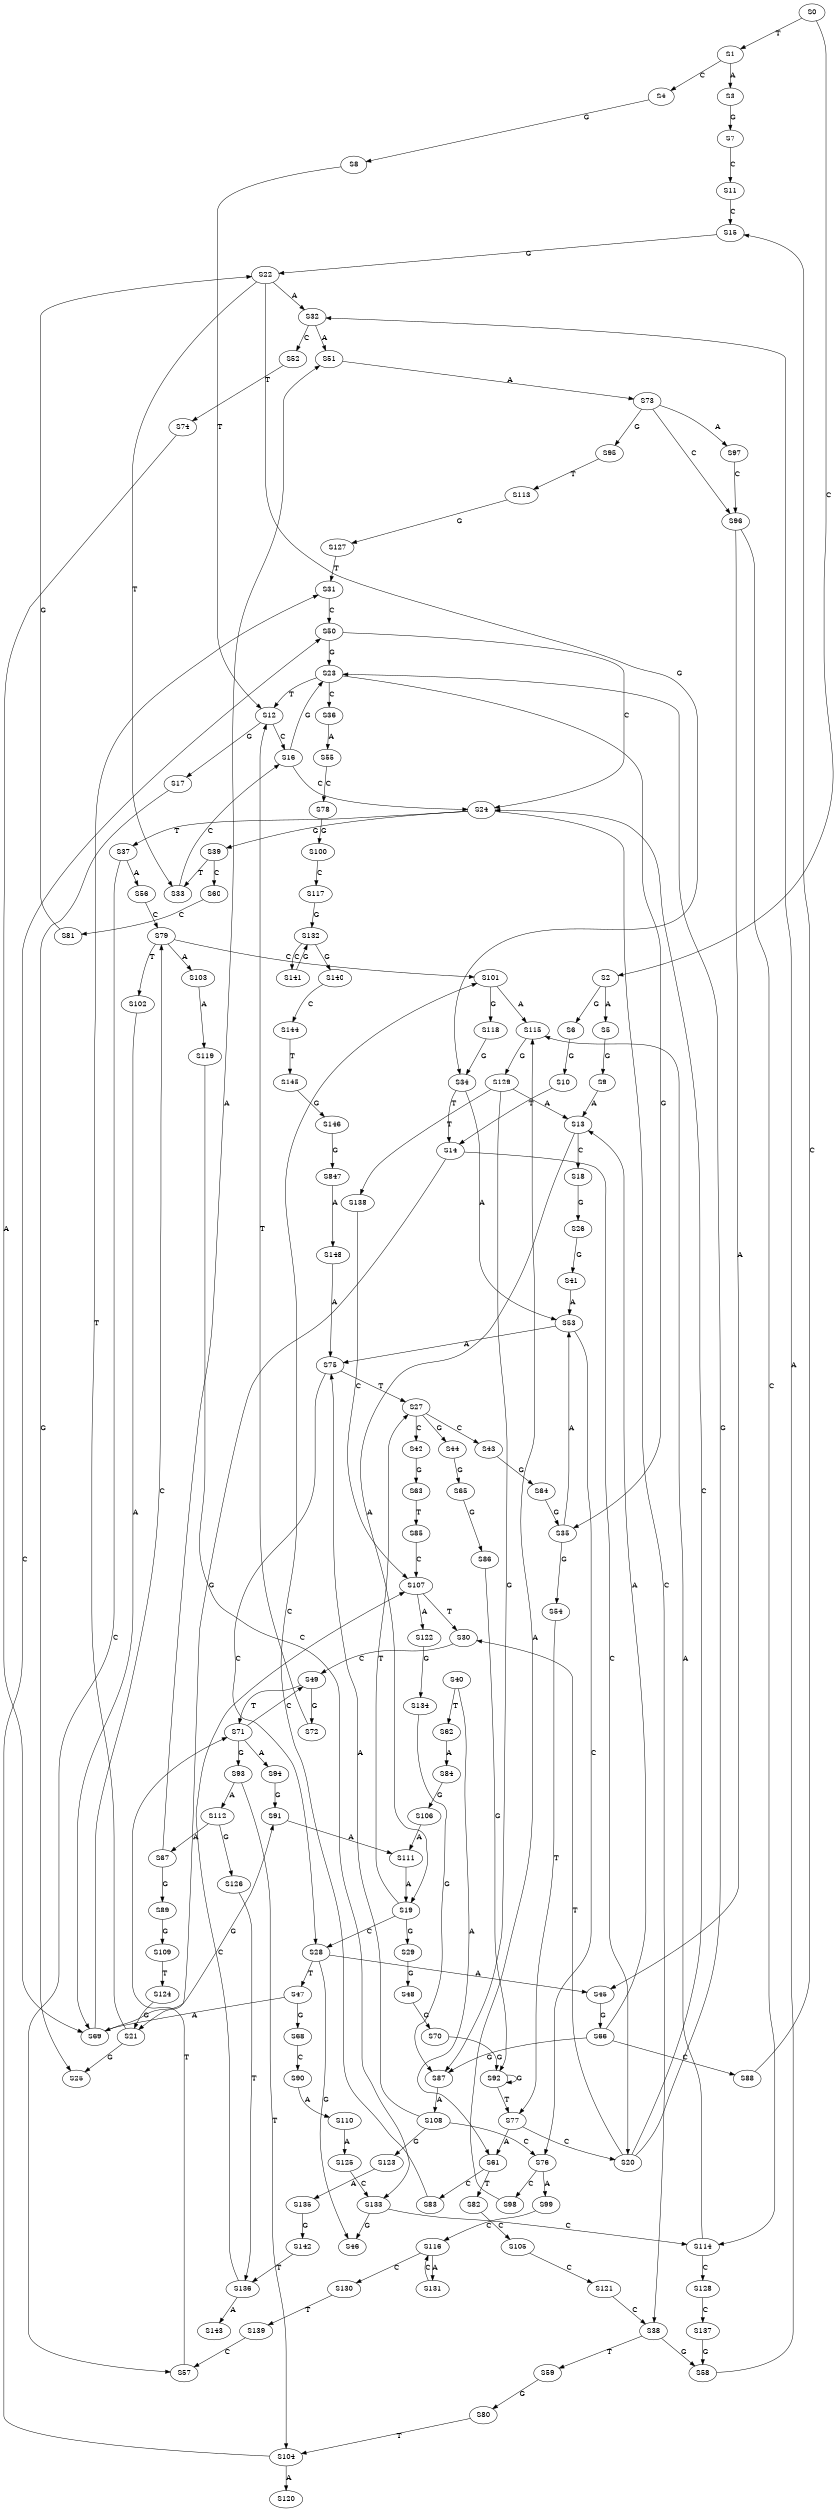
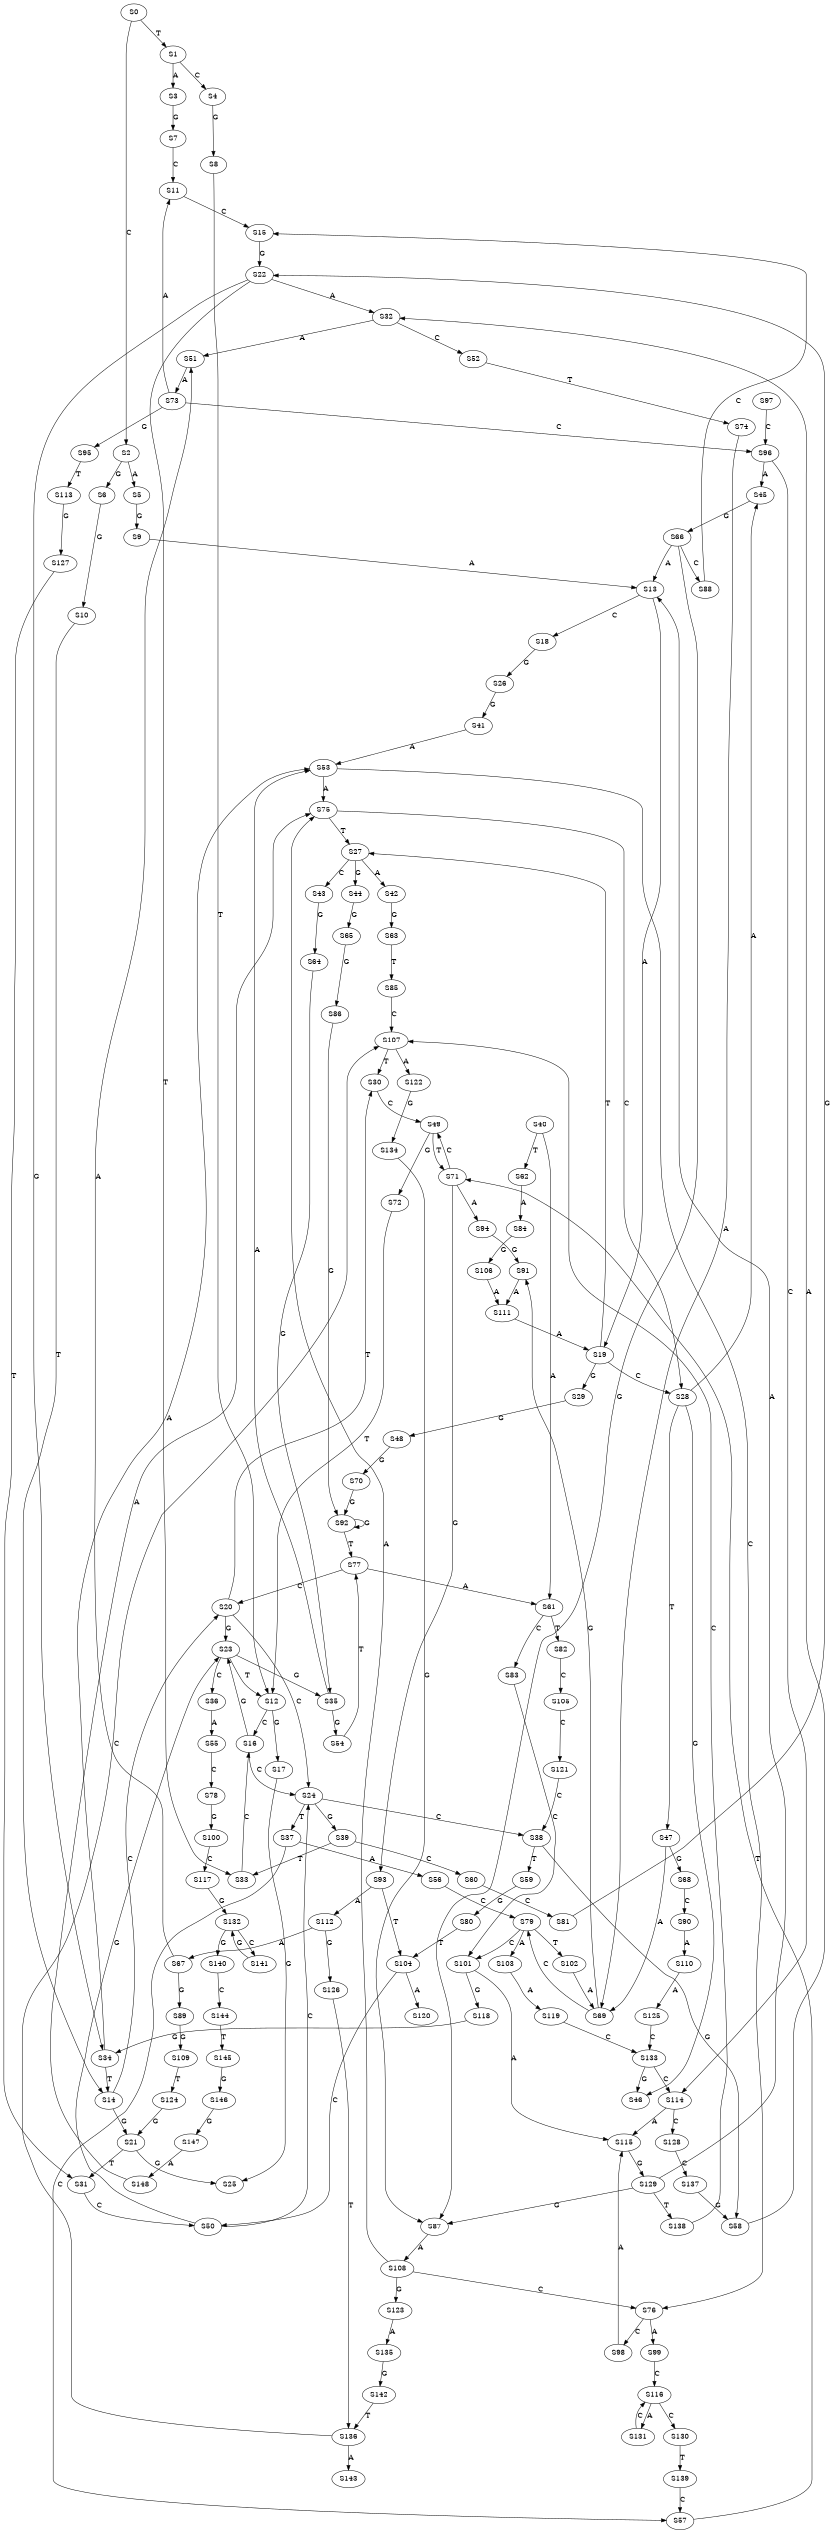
  strict digraph {
    S0
    S1
    S2
    S3
    S4
    S5
    S6
    S7
    S8
    S9
    S10
    S11
    S12
    S13
    S14
    S15
    S16
    S17
    S18
    S19
    S20
    S21
    S22
    S23
    S24
    S25
    S26
    S27
    S28
    S29
    S30
    S31
    S32
    S33
    S34
    S35
    S36
    S37
    S38
    S39
    S41
    S42
    S43
    S44
    S45
    S46
    S47
    S48
    S49
    S50
    S51
    S52
    S53
    S54
    S55
    S56
    S57
    S58
    S59
    S60
    S40
    S61
    S62
    S63
    S64
    S65
    S66
    S68
    S69
    S70
    S71
    S72
    S73
    S74
    S75
    S76
    S77
    S78
    S79
    S80
    S81
    S82
    S83
    S84
    S85
    S86
    S87
    S88
    S67
    S89
    S90
    S91
    S92
    S93
    S94
    S95
    S96
    S97
    S98
    S99
    S100
    S101
    S102
    S103
    S104
    S105
    S106
    S107
    S108
    S109
    S110
    S111
    S112
    S113
    S114
    S115
    S116
    S117
    S118
    S119
    S120
    S121
    S122
    S123
    S124
    S125
    S126
    S127
    S128
    S129
    S130
    S131
    S132
    S133
    S134
    S135
    S136
    S137
    S138
    S139
    S140
    S141
    S142
    S143
    S144
    S145
    S146
-   S147 [label=S847]
+   S147
    S148
    S0 -> S1 [label=T]
    S0 -> S2 [label=C]
    S1 -> S3 [label=A]
    S1 -> S4 [label=C]
    S2 -> S5 [label=A]
    S2 -> S6 [label=G]
    S3 -> S7 [label=G]
    S4 -> S8 [label=G]
    S5 -> S9 [label=G]
    S6 -> S10 [label=G]
    S7 -> S11 [label=C]
    S8 -> S12 [label=T]
    S9 -> S13 [label=A]
    S10 -> S14 [label=T]
    S11 -> S15 [label=C]
    S12 -> S16 [label=C]
    S12 -> S17 [label=G]
    S13 -> S18 [label=C]
    S13 -> S19 [label=A]
    S14 -> S20 [label=C]
    S14 -> S21 [label=G]
    S15 -> S22 [label=G]
    S16 -> S23 [label=G]
    S16 -> S24 [label=C]
    S17 -> S25 [label=G]
    S18 -> S26 [label=G]
    S19 -> S27 [label=T]
    S19 -> S28 [label=C]
    S19 -> S29 [label=G]
    S20 -> S23 [label=G]
    S20 -> S24 [label=C]
    S20 -> S30 [label=T]
    S21 -> S25 [label=G]
    S21 -> S31 [label=T]
    S22 -> S32 [label=A]
    S22 -> S33 [label=T]
    S22 -> S34 [label=G]
    S23 -> S12 [label=T]
    S23 -> S35 [label=G]
    S23 -> S36 [label=C]
    S24 -> S37 [label=T]
    S24 -> S38 [label=C]
    S24 -> S39 [label=G]
    S26 -> S41 [label=G]
-   S27 -> S42 [label=C]
+   S27 -> S42 [label=A]
    S27 -> S43 [label=C]
    S27 -> S44 [label=G]
    S28 -> S45 [label=A]
    S28 -> S46 [label=G]
    S28 -> S47 [label=T]
    S29 -> S48 [label=G]
    S30 -> S49 [label=C]
    S31 -> S50 [label=C]
    S32 -> S51 [label=A]
    S32 -> S52 [label=C]
    S33 -> S16 [label=C]
    S34 -> S14 [label=T]
    S34 -> S53 [label=A]
    S35 -> S53 [label=A]
    S35 -> S54 [label=G]
    S36 -> S55 [label=A]
    S37 -> S56 [label=A]
    S37 -> S57 [label=C]
    S38 -> S58 [label=G]
    S38 -> S59 [label=T]
    S39 -> S33 [label=T]
    S39 -> S60 [label=C]
    S41 -> S53 [label=A]
    S42 -> S63 [label=G]
    S43 -> S64 [label=G]
    S44 -> S65 [label=G]
    S45 -> S66 [label=G]
    S47 -> S68 [label=G]
    S47 -> S69 [label=A]
    S48 -> S70 [label=G]
    S49 -> S71 [label=T]
    S49 -> S72 [label=G]
    S50 -> S23 [label=G]
    S50 -> S24 [label=C]
    S51 -> S73 [label=A]
    S52 -> S74 [label=T]
    S53 -> S75 [label=A]
    S53 -> S76 [label=C]
    S54 -> S77 [label=T]
    S55 -> S78 [label=C]
    S56 -> S79 [label=C]
    S57 -> S71 [label=T]
    S58 -> S32 [label=A]
    S59 -> S80 [label=G]
    S60 -> S81 [label=C]
    S40 -> S61 [label=A]
    S40 -> S62 [label=T]
    S61 -> S82 [label=T]
    S61 -> S83 [label=C]
    S62 -> S84 [label=A]
    S63 -> S85 [label=T]
    S64 -> S35 [label=G]
    S65 -> S86 [label=G]
    S66 -> S13 [label=A]
    S66 -> S87 [label=G]
    S66 -> S88 [label=C]
    S68 -> S90 [label=C]
    S69 -> S79 [label=C]
    S69 -> S91 [label=G]
    S70 -> S92 [label=G]
    S71 -> S49 [label=C]
    S71 -> S93 [label=G]
    S71 -> S94 [label=A]
    S72 -> S12 [label=T]
    S73 -> S95 [label=G]
    S73 -> S96 [label=C]
-   S73 -> S97 [label=A]
+   S73 -> S11 [label=A]
    S74 -> S69 [label=A]
    S75 -> S27 [label=T]
    S75 -> S28 [label=C]
    S76 -> S98 [label=C]
    S76 -> S99 [label=A]
    S77 -> S20 [label=C]
    S77 -> S61 [label=A]
    S78 -> S100 [label=G]
    S79 -> S101 [label=C]
    S79 -> S102 [label=T]
    S79 -> S103 [label=A]
    S80 -> S104 [label=T]
    S81 -> S22 [label=G]
    S82 -> S105 [label=C]
    S83 -> S101 [label=C]
    S84 -> S106 [label=G]
    S85 -> S107 [label=C]
    S86 -> S92 [label=G]
    S87 -> S108 [label=A]
    S88 -> S15 [label=C]
    S67 -> S51 [label=A]
    S67 -> S89 [label=G]
    S89 -> S109 [label=G]
    S90 -> S110 [label=A]
    S91 -> S111 [label=A]
    S92 -> S77 [label=T]
    S92 -> S92 [label=G]
    S93 -> S104 [label=T]
    S93 -> S112 [label=A]
    S94 -> S91 [label=G]
    S95 -> S113 [label=T]
    S96 -> S45 [label=A]
    S96 -> S114 [label=C]
    S97 -> S96 [label=C]
    S98 -> S115 [label=A]
    S99 -> S116 [label=C]
    S100 -> S117 [label=C]
    S101 -> S115 [label=A]
    S101 -> S118 [label=G]
    S102 -> S69 [label=A]
    S103 -> S119 [label=A]
    S104 -> S50 [label=C]
    S104 -> S120 [label=A]
    S105 -> S121 [label=C]
    S106 -> S111 [label=A]
    S107 -> S30 [label=T]
    S107 -> S122 [label=A]
    S108 -> S75 [label=A]
    S108 -> S76 [label=C]
    S108 -> S123 [label=G]
    S109 -> S124 [label=T]
    S110 -> S125 [label=A]
    S111 -> S19 [label=A]
    S112 -> S67 [label=A]
    S112 -> S126 [label=G]
    S113 -> S127 [label=G]
    S114 -> S115 [label=A]
    S114 -> S128 [label=C]
    S115 -> S129 [label=G]
    S116 -> S130 [label=C]
    S116 -> S131 [label=A]
    S117 -> S132 [label=G]
    S118 -> S34 [label=G]
    S119 -> S133 [label=C]
    S121 -> S38 [label=C]
    S122 -> S134 [label=G]
    S123 -> S135 [label=A]
    S124 -> S21 [label=G]
    S125 -> S133 [label=C]
    S126 -> S136 [label=T]
    S127 -> S31 [label=T]
    S128 -> S137 [label=C]
    S129 -> S13 [label=A]
    S129 -> S87 [label=G]
    S129 -> S138 [label=T]
    S130 -> S139 [label=T]
    S131 -> S116 [label=C]
    S132 -> S140 [label=G]
    S132 -> S141 [label=C]
    S133 -> S46 [label=G]
    S133 -> S114 [label=C]
    S134 -> S87 [label=G]
    S135 -> S142 [label=G]
    S136 -> S107 [label=C]
    S136 -> S143 [label=A]
    S137 -> S58 [label=G]
    S138 -> S107 [label=C]
    S139 -> S57 [label=C]
    S140 -> S144 [label=C]
    S141 -> S132 [label=G]
    S142 -> S136 [label=T]
    S144 -> S145 [label=T]
    S145 -> S146 [label=G]
    S146 -> S147 [label=G]
    S147 -> S148 [label=A]
    S148 -> S75 [label=A]
  }
